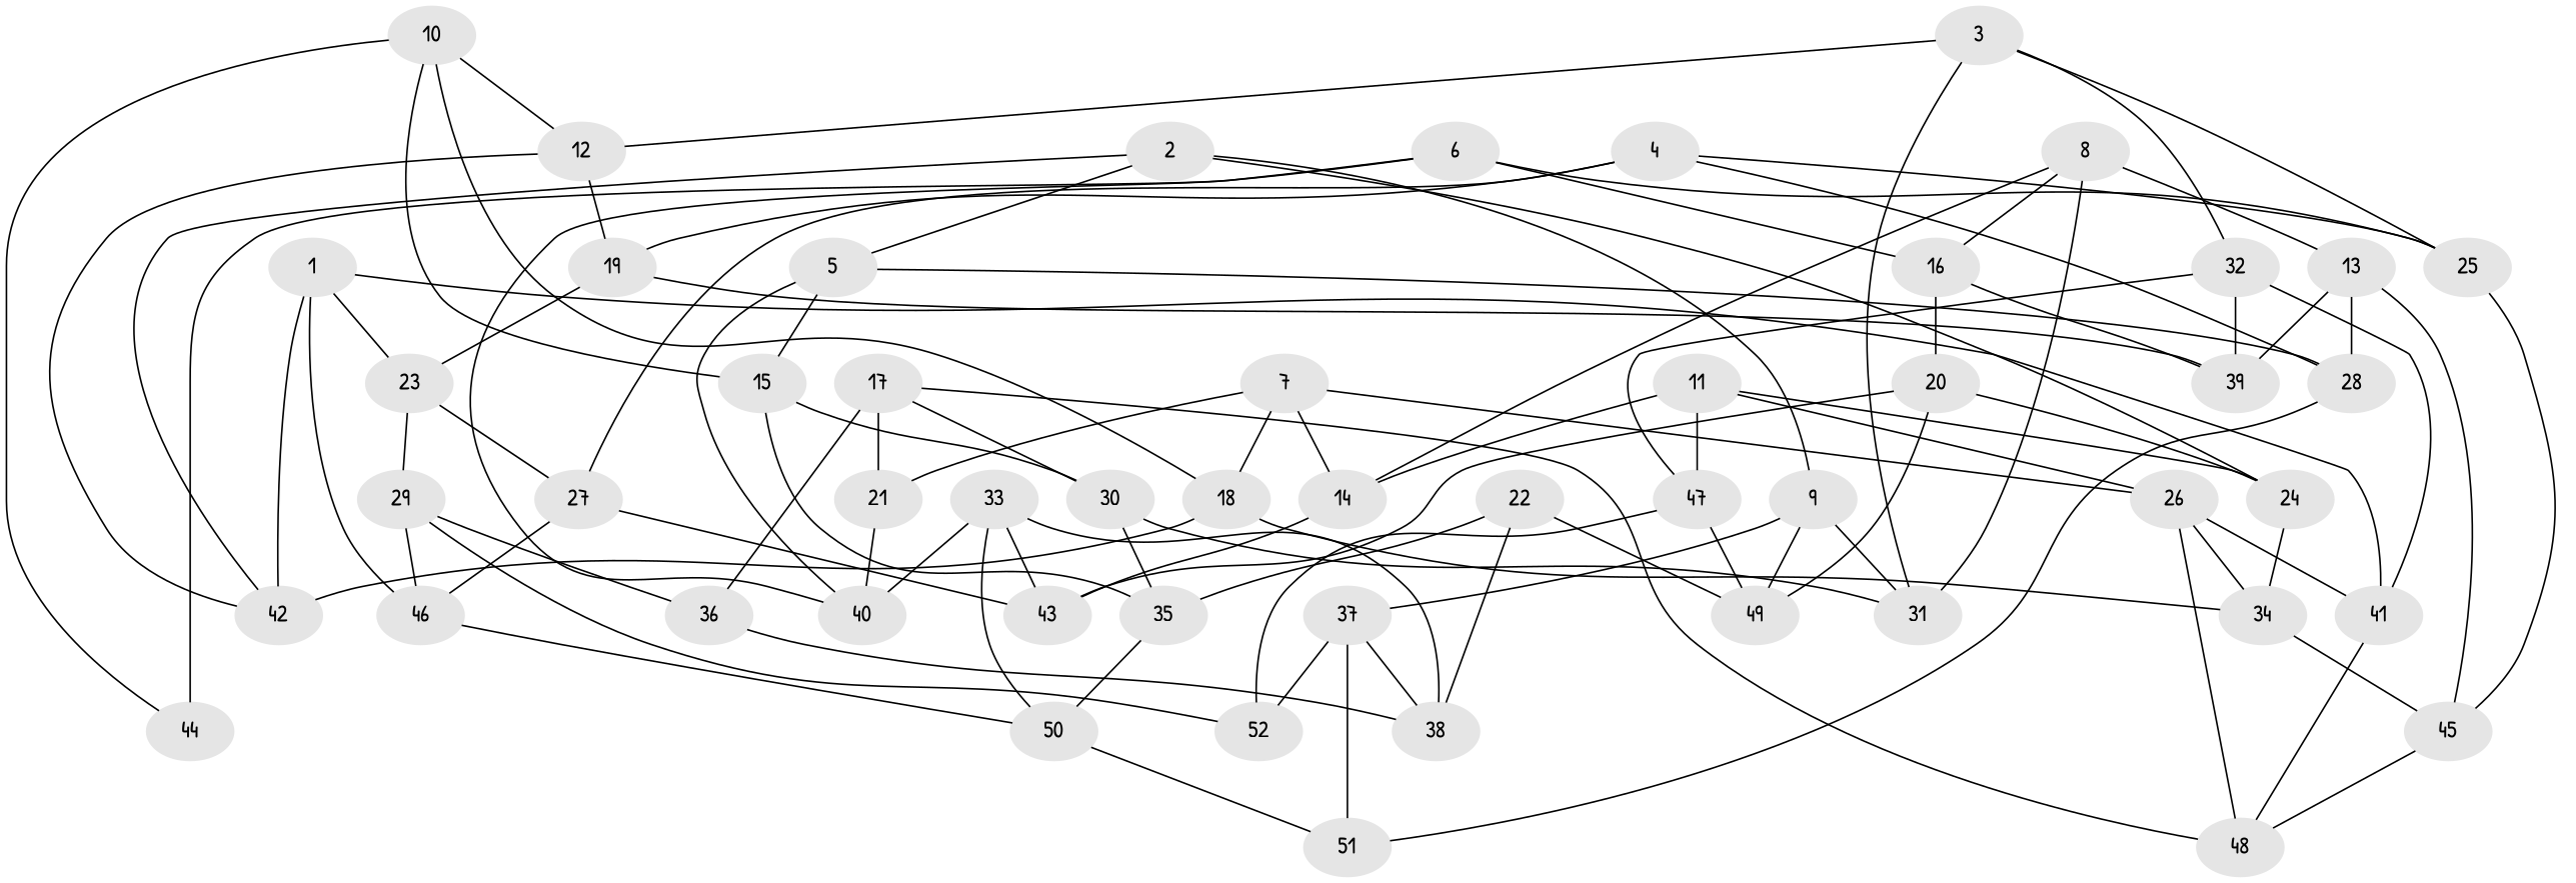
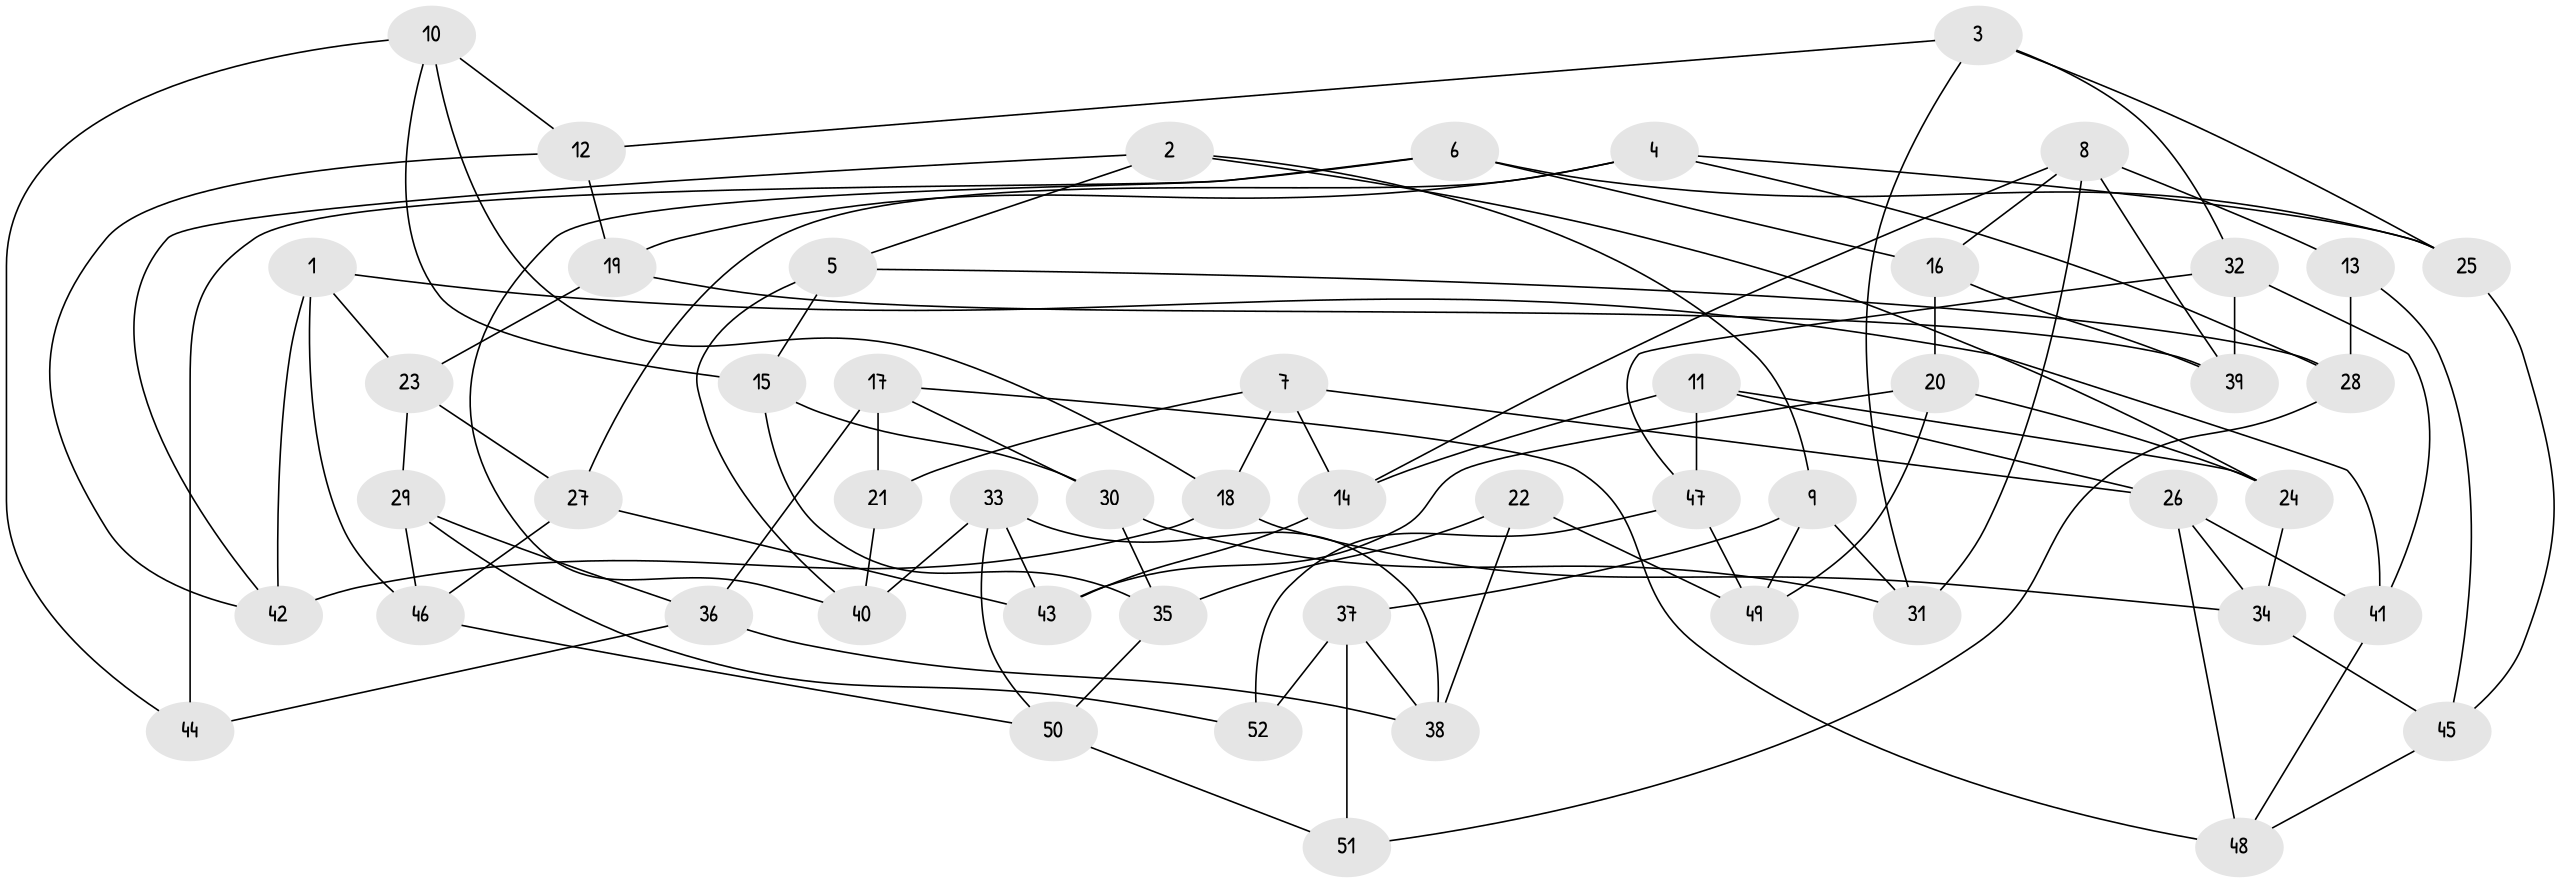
  graph {
    fontname="Patrick Hand"
    node [color=gray90 fontname="Patrick Hand" style=filled]
    edge [fontname="Patrick Hand"]
    1
    23
    41
    42
    46
    27
    29
    48
    50
    2
    5
    9
    24
    28
    15
    40
    31
    37
    49
    34
    3
    12
    25
    32
    19
    45
    47
    39
    4
    43
    51
    30
    35
    6
    16
    44
    20
    7
    14
    18
    21
    26
    8
    13
    38
    52
    10
    11
    17
    36
    22
    33
    1 -- 23
    1 -- 41
    1 -- 42
    1 -- 46
    23 -- 27
    23 -- 29
    41 -- 48
    46 -- 50
    27 -- 46
    27 -- 43
    29 -- 46
    29 -- 52
    29 -- 36
    50 -- 51
    2 -- 42
    2 -- 5
    2 -- 9
    2 -- 24
    5 -- 28
    5 -- 15
    5 -- 40
    9 -- 31
    9 -- 37
    9 -- 49
    24 -- 34
    28 -- 51
    15 -- 30
    15 -- 35
    37 -- 51
    37 -- 38
    37 -- 52
    34 -- 45
    3 -- 31
    3 -- 12
    3 -- 25
    3 -- 32
    12 -- 42
    12 -- 19
    25 -- 45
    32 -- 41
    32 -- 47
    32 -- 39
    19 -- 23
    19 -- 39
    45 -- 48
    47 -- 49
    47 -- 52
    4 -- 27
    4 -- 28
    4 -- 25
    4 -- 19
    30 -- 31
    30 -- 35
    35 -- 50
    6 -- 40
    6 -- 25
    6 -- 16
    6 -- 44
    16 -- 39
    16 -- 20
    20 -- 24
    20 -- 49
    20 -- 43
    7 -- 14
    7 -- 18
    7 -- 21
    7 -- 26
    14 -- 43
    18 -- 42
    18 -- 34
    21 -- 40
    26 -- 41
    26 -- 48
    26 -- 34
    8 -- 31
    8 -- 16
    8 -- 14
    8 -- 13
    13 -- 28
    13 -- 45
-   13 -- 39
+   8 -- 39
    10 -- 15
    10 -- 12
    10 -- 44
    10 -- 18
    11 -- 24
    11 -- 47
    11 -- 14
    11 -- 26
    17 -- 48
    17 -- 30
    17 -- 21
    17 -- 36
+   36 -- 44
    36 -- 38
    22 -- 49
    22 -- 35
    22 -- 38
    33 -- 50
    33 -- 40
    33 -- 43
    33 -- 38
  }
